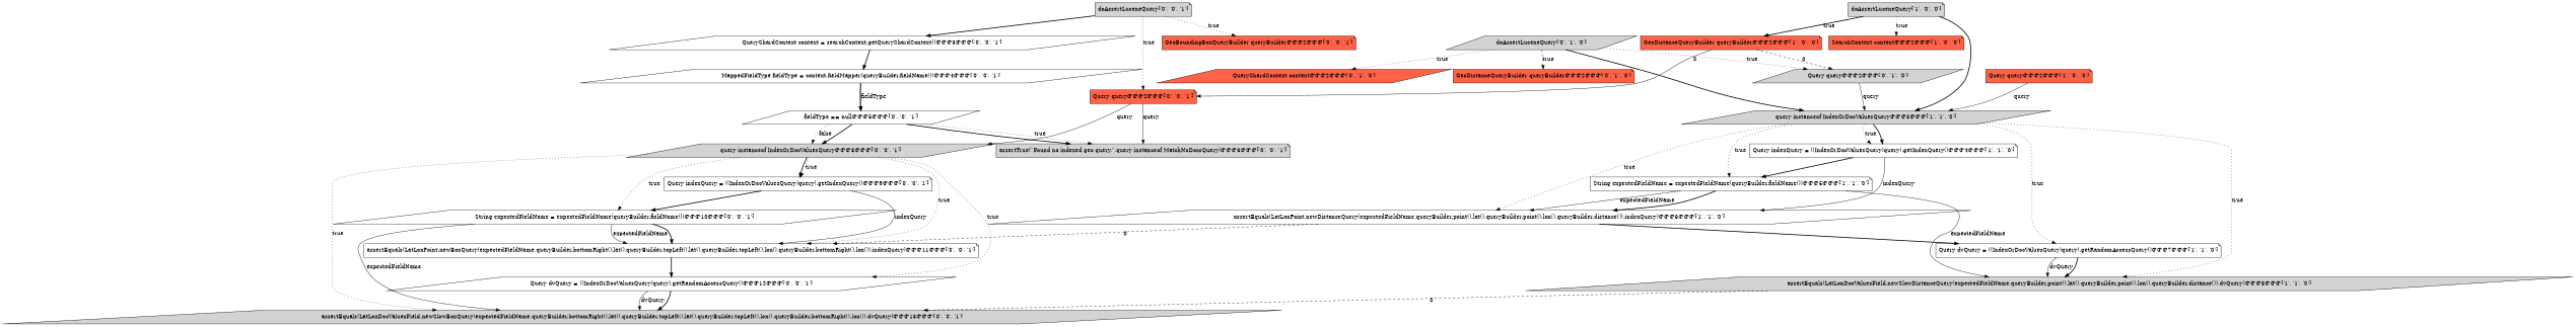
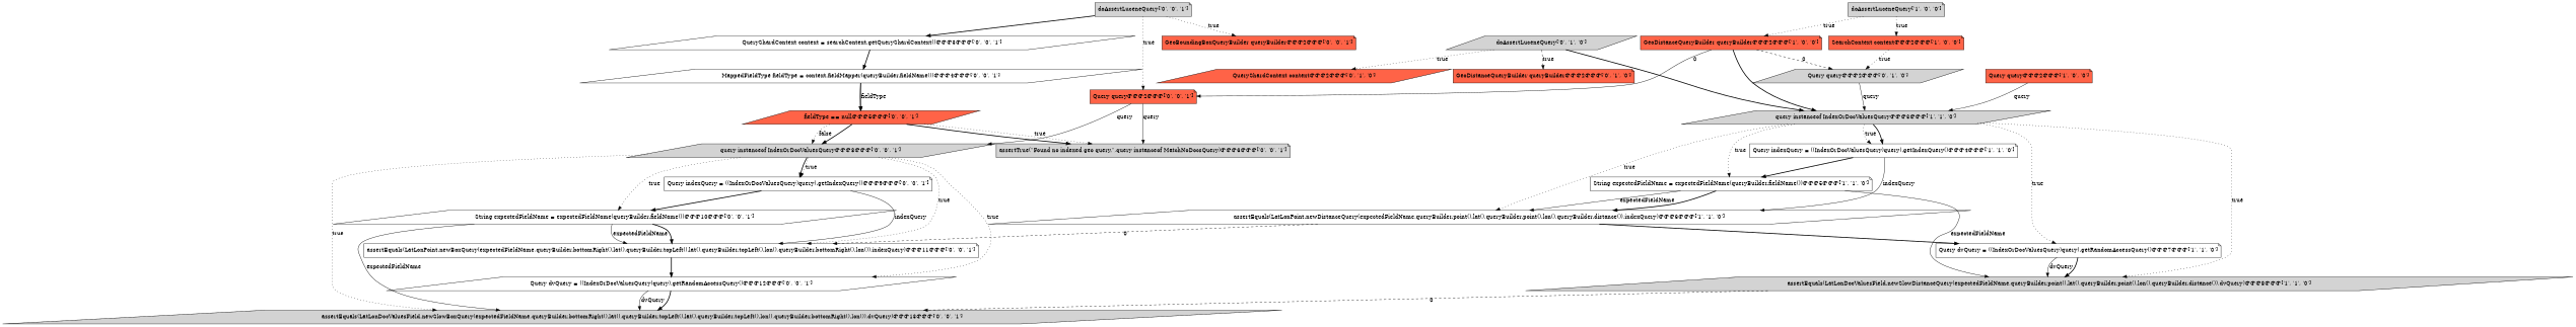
  digraph {
    node [fillcolor=white shape=note style=filled]
    edge [style=dotted]
    n1 [fillcolor=tomato label="GeoBoundingBoxQueryBuilder queryBuilder@@@2@@@['0', '0', '1']"]
    n2 [fillcolor=tomato label="QueryShardContext context@@@2@@@['0', '1', '0']" shape=parallelogram]
-   n3 [label="fieldType == null@@@5@@@['0', '0', '1']" shape=parallelogram]
+   n3 [fillcolor=tomato label="fieldType == null@@@5@@@['0', '0', '1']" shape=parallelogram]
    n4 [fillcolor=lightgray label="query instanceof IndexOrDocValuesQuery@@@8@@@['0', '0', '1']" shape=parallelogram]
    n5 [fillcolor=lightgray label="assertTrue(\"Found no indexed geo query.\",query instanceof MatchNoDocsQuery)@@@6@@@['0', '0', '1']"]
    n6 [label="Query indexQuery = ((IndexOrDocValuesQuery)query).getIndexQuery()@@@9@@@['0', '0', '1']"]
    n7 [label="assertEquals(LatLonPoint.newBoxQuery(expectedFieldName,queryBuilder.bottomRight().lat(),queryBuilder.topLeft().lat(),queryBuilder.topLeft().lon(),queryBuilder.bottomRight().lon()),indexQuery)@@@11@@@['0', '0', '1']"]
    n8 [label="String expectedFieldName = expectedFieldName(queryBuilder.fieldName())@@@10@@@['0', '0', '1']" shape=parallelogram]
    n9 [fillcolor=lightgray label="assertEquals(LatLonDocValuesField.newSlowBoxQuery(expectedFieldName,queryBuilder.bottomRight().lat(),queryBuilder.topLeft().lat(),queryBuilder.topLeft().lon(),queryBuilder.bottomRight().lon()),dvQuery)@@@13@@@['0', '0', '1']" shape=parallelogram]
    n10 [label="Query dvQuery = ((IndexOrDocValuesQuery)query).getRandomAccessQuery()@@@12@@@['0', '0', '1']" shape=parallelogram]
    n11 [label="MappedFieldType fieldType = context.fieldMapper(queryBuilder.fieldName())@@@4@@@['0', '0', '1']" shape=parallelogram]
    n12 [fillcolor=lightgray label="query instanceof IndexOrDocValuesQuery@@@3@@@['1', '1', '0']" shape=parallelogram]
    n13 [label="assertEquals(LatLonPoint.newDistanceQuery(expectedFieldName,queryBuilder.point().lat(),queryBuilder.point().lon(),queryBuilder.distance()),indexQuery)@@@6@@@['1', '1', '0']" shape=parallelogram]
    n14 [label="String expectedFieldName = expectedFieldName(queryBuilder.fieldName())@@@5@@@['1', '1', '0']"]
    n15 [label="Query indexQuery = ((IndexOrDocValuesQuery)query).getIndexQuery()@@@4@@@['1', '1', '0']"]
    n16 [label="Query dvQuery = ((IndexOrDocValuesQuery)query).getRandomAccessQuery()@@@7@@@['1', '1', '0']"]
    n17 [fillcolor=lightgray label="assertEquals(LatLonDocValuesField.newSlowDistanceQuery(expectedFieldName,queryBuilder.point().lat(),queryBuilder.point().lon(),queryBuilder.distance()),dvQuery)@@@8@@@['1', '1', '0']" shape=parallelogram]
    n18 [fillcolor=lightgray label="doAssertLuceneQuery['0', '1', '0']" shape=parallelogram]
    n19 [fillcolor=tomato label="GeoDistanceQueryBuilder queryBuilder@@@2@@@['0', '1', '0']"]
    n20 [fillcolor=lightgray label="Query query@@@2@@@['0', '1', '0']" shape=parallelogram]
    n21 [fillcolor=tomato label="Query query@@@2@@@['0', '0', '1']"]
    n22 [fillcolor=tomato label="GeoDistanceQueryBuilder queryBuilder@@@2@@@['1', '0', '0']"]
    n23 [fillcolor=lightgray label="doAssertLuceneQuery['0', '0', '1']"]
    n24 [label="QueryShardContext context = searchContext.getQueryShardContext()@@@3@@@['0', '0', '1']" shape=parallelogram]
    n25 [fillcolor=lightgray label="doAssertLuceneQuery['1', '0', '0']"]
    n26 [fillcolor=tomato label="SearchContext context@@@2@@@['1', '0', '0']"]
    n27 [fillcolor=tomato label="Query query@@@2@@@['1', '0', '0']"]
    n3 -> n4 [style=bold]
    n3 -> n4 [label=false]
    n3 -> n5 [style=bold]
    n3 -> n5 [label=true]
    n4 -> n6 [style=bold]
    n4 -> n6 [label=true]
    n4 -> n7 [label=true]
    n4 -> n8 [label=true]
    n4 -> n9 [label=true]
    n4 -> n10 [label=true]
    n6 -> n7 [label=indexQuery style=solid]
    n6 -> n8 [style=bold]
    n7 -> n10 [style=bold]
    n8 -> n7 [label=expectedFieldName style=solid]
    n8 -> n7 [style=bold]
    n8 -> n9 [label=expectedFieldName style=solid]
    n10 -> n9 [style=bold]
    n10 -> n9 [label=dvQuery style=solid]
    n11 -> n3 [style=bold]
    n11 -> n3 [label=fieldType style=solid]
    n12 -> n13 [label=true]
    n12 -> n14 [label=true]
    n12 -> n15 [style=bold]
    n12 -> n15 [label=true]
    n12 -> n16 [label=true]
    n12 -> n17 [label=true]
    n13 -> n7 [label=0 style=dashed]
    n13 -> n16 [style=bold]
    n14 -> n13 [label=expectedFieldName style=solid]
    n14 -> n13 [style=bold]
    n14 -> n17 [label=expectedFieldName style=solid]
    n15 -> n13 [label=indexQuery style=solid]
    n15 -> n14 [style=bold]
    n16 -> n17 [label=dvQuery style=solid]
    n16 -> n17 [style=bold]
    n17 -> n9 [label=0 style=dashed]
    n18 -> n2 [label=true]
    n18 -> n12 [style=bold]
    n18 -> n19 [label=true style=dashed]
-   n18 -> n20 [label=true]
+   n26 -> n20 [label=true]
    n20 -> n12 [label=query style=solid]
    n21 -> n4 [label=query style=solid]
    n21 -> n5 [label=query style=solid]
    n22 -> n20 [label=0 style=dashed]
    n22 -> n21 [label=0 style=solid]
    n23 -> n1 [label=true]
    n23 -> n21 [label=true]
    n23 -> n24 [style=bold]
    n24 -> n11 [style=bold]
-   n25 -> n12 [style=bold]
-   n25 -> n22 [label=true style=bold]
+   n22 -> n12 [style=bold]
+   n25 -> n22 [label=true]
    n25 -> n26 [label=true]
    n27 -> n12 [label=query style=solid]
  }
